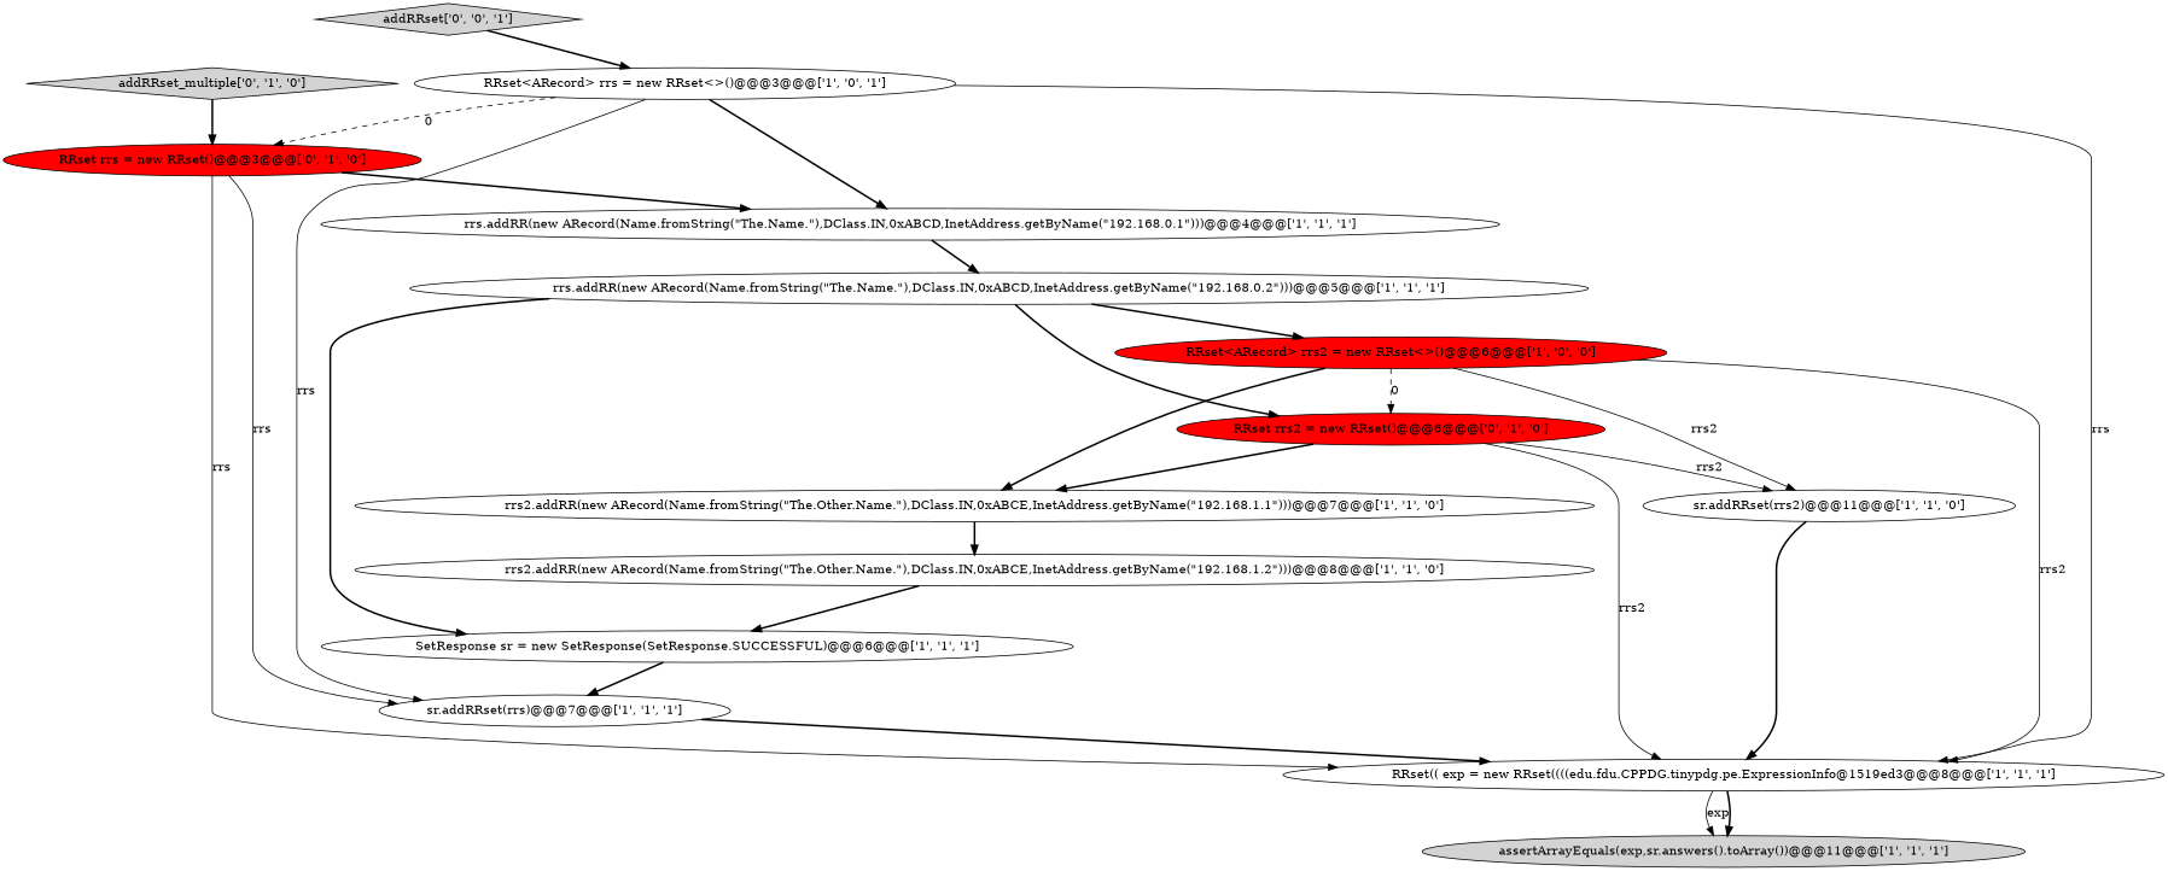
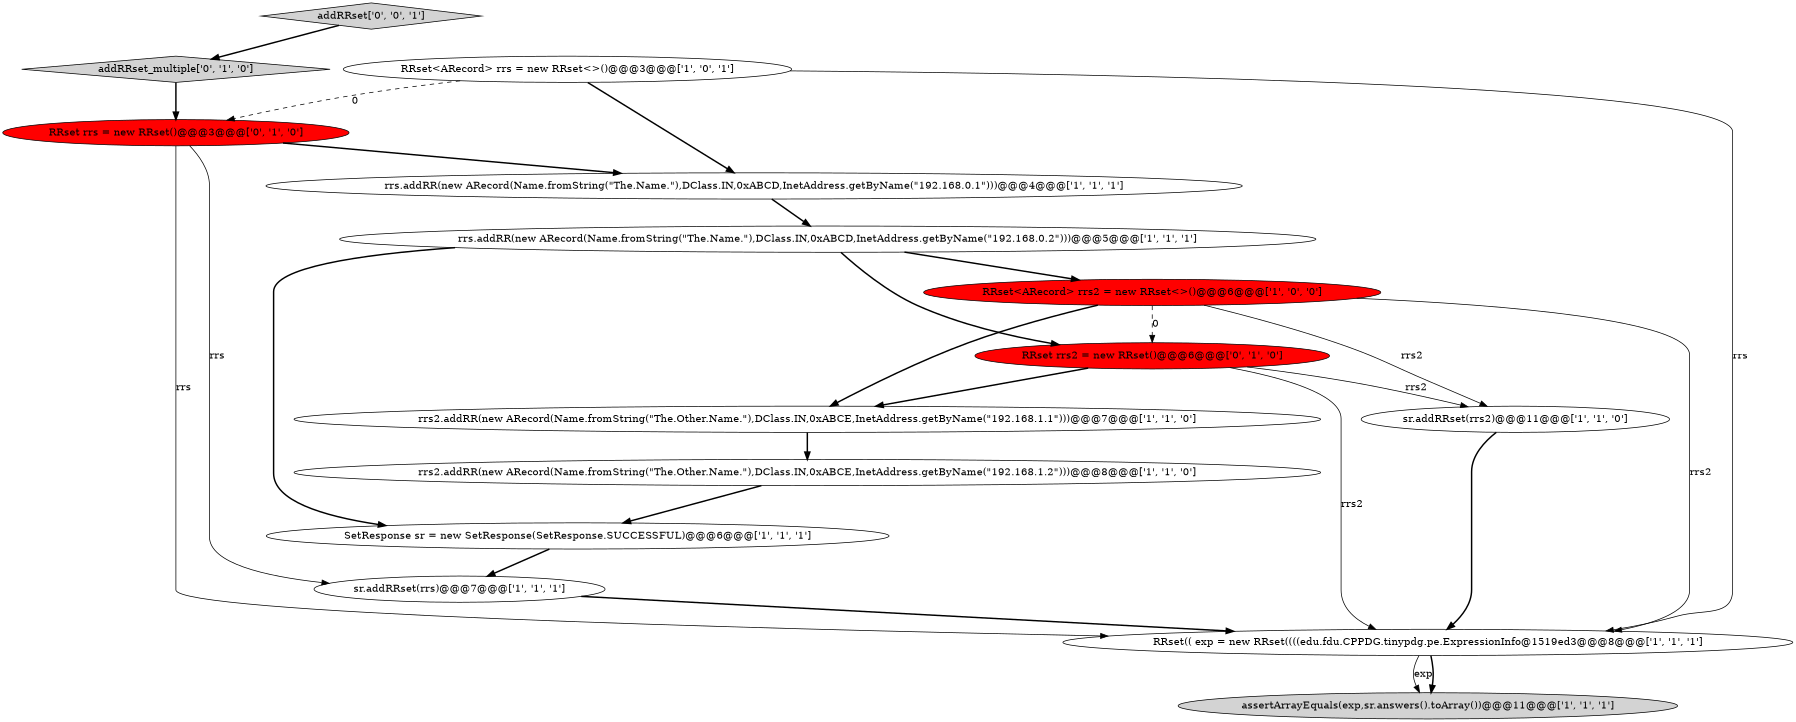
  digraph {
    node [fillcolor=white shape=ellipse style=filled]
    edge [style=bold]
    n1 [label="rrs2.addRR(new ARecord(Name.fromString(\"The.Other.Name.\"),DClass.IN,0xABCE,InetAddress.getByName(\"192.168.1.1\")))@@@7@@@['1', '1', '0']"]
    n2 [label="rrs2.addRR(new ARecord(Name.fromString(\"The.Other.Name.\"),DClass.IN,0xABCE,InetAddress.getByName(\"192.168.1.2\")))@@@8@@@['1', '1', '0']"]
    n3 [label="SetResponse sr = new SetResponse(SetResponse.SUCCESSFUL)@@@6@@@['1', '1', '1']"]
    n4 [label="sr.addRRset(rrs2)@@@11@@@['1', '1', '0']"]
    n5 [label="RRset(( exp = new RRset((((edu.fdu.CPPDG.tinypdg.pe.ExpressionInfo@1519ed3@@@8@@@['1', '1', '1']"]
    n6 [fillcolor=lightgray label="assertArrayEquals(exp,sr.answers().toArray())@@@11@@@['1', '1', '1']"]
    n7 [label="sr.addRRset(rrs)@@@7@@@['1', '1', '1']"]
    n8 [fillcolor=lightgray label="addRRset_multiple['0', '1', '0']" shape=diamond]
    n9 [fillcolor=red label="RRset rrs = new RRset()@@@3@@@['0', '1', '0']"]
    n10 [label="rrs.addRR(new ARecord(Name.fromString(\"The.Name.\"),DClass.IN,0xABCD,InetAddress.getByName(\"192.168.0.1\")))@@@4@@@['1', '1', '1']"]
    n11 [fillcolor=lightgray label="addRRset['0', '0', '1']" shape=diamond]
    n12 [label="RRset<ARecord> rrs = new RRset<>()@@@3@@@['1', '0', '1']"]
    n13 [label="rrs.addRR(new ARecord(Name.fromString(\"The.Name.\"),DClass.IN,0xABCD,InetAddress.getByName(\"192.168.0.2\")))@@@5@@@['1', '1', '1']"]
    n14 [fillcolor=red label="RRset<ARecord> rrs2 = new RRset<>()@@@6@@@['1', '0', '0']"]
    n15 [fillcolor=red label="RRset rrs2 = new RRset()@@@6@@@['0', '1', '0']"]
    n1 -> n2
    n2 -> n3
    n3 -> n7
    n4 -> n5
    n5 -> n6 [label=exp style=solid]
    n5 -> n6
    n7 -> n5
    n8 -> n9
    n9 -> n5 [label=rrs style=solid]
    n9 -> n7 [label=rrs style=solid]
    n9 -> n10
    n10 -> n13
-   n11 -> n12
+   n11 -> n8
    n12 -> n5 [label=rrs style=solid]
-   n12 -> n7 [label=rrs style=solid]
    n12 -> n9 [label=0 style=dashed]
    n12 -> n10
    n13 -> n3
    n13 -> n14
    n13 -> n15
    n14 -> n1
    n14 -> n4 [label=rrs2 style=solid]
    n14 -> n5 [label=rrs2 style=solid]
    n14 -> n15 [label=0 style=dashed]
    n15 -> n1
    n15 -> n4 [label=rrs2 style=solid]
    n15 -> n5 [label=rrs2 style=solid]
  }
